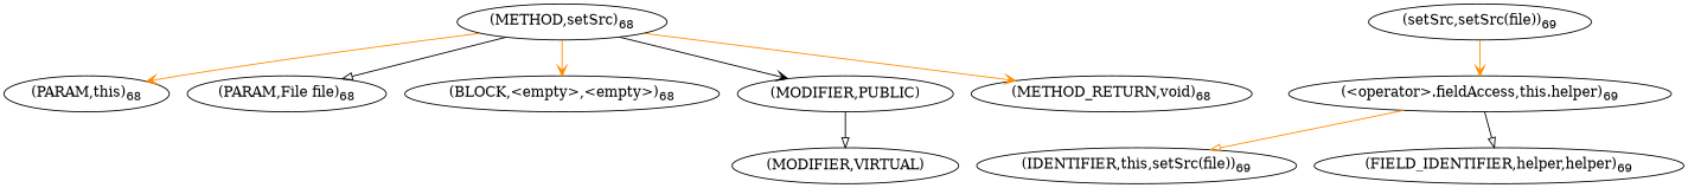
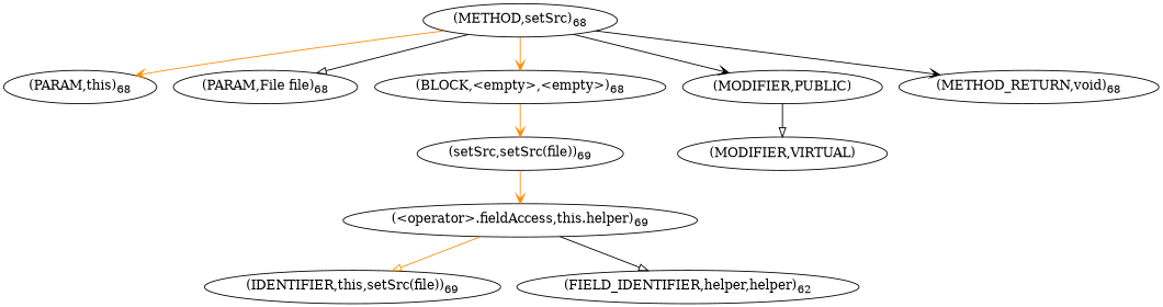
  digraph {
    edge [arrowhead=vee color=darkorange]
    n1 [label=<(METHOD,setSrc)<SUB>68</SUB>>]
    n2 [label=<(PARAM,this)<SUB>68</SUB>>]
    n3 [label=<(PARAM,File file)<SUB>68</SUB>>]
    n4 [label=<(BLOCK,&lt;empty&gt;,&lt;empty&gt;)<SUB>68</SUB>>]
    n5 [label=<(MODIFIER,PUBLIC)>]
    n6 [label=<(METHOD_RETURN,void)<SUB>68</SUB>>]
    n7 [label=<(setSrc,setSrc(file))<SUB>69</SUB>>]
    n8 [label=<(MODIFIER,VIRTUAL)>]
    n9 [label=<(&lt;operator&gt;.fieldAccess,this.helper)<SUB>69</SUB>>]
    n10 [label=<(IDENTIFIER,this,setSrc(file))<SUB>69</SUB>>]
-   n11 [label=<(FIELD_IDENTIFIER,helper,helper)<SUB>69</SUB>>]
+   n11 [label=<(FIELD_IDENTIFIER,helper,helper)<SUB>62</SUB>>]
    n1 -> n2
    n1 -> n3 [arrowhead=onormal color=black]
    n1 -> n4
    n1 -> n5 [color=black]
-   n1 -> n6
+   n1 -> n6 [color=black]
+   n4 -> n7
    n5 -> n8 [arrowhead=onormal color=black]
    n7 -> n9
    n9 -> n10 [arrowhead=onormal]
    n9 -> n11 [arrowhead=onormal color=black]
  }
